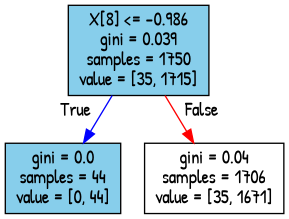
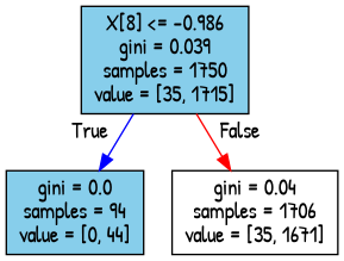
  digraph {
    fontname="Patrick Hand"
    node [shape=box style=filled fillcolor=skyblue fontname="Patrick Hand"]
    edge [labeldistance=2.5 fontname="Patrick Hand"]
    n1 [label="X[8] <= -0.986\ngini = 0.039\nsamples = 1750\nvalue = [35, 1715]"]
-   n2 [label="gini = 0.0\nsamples = 44\nvalue = [0, 44]"]
+   n2 [label="gini = 0.0\nsamples = 94\nvalue = [0, 44]"]
    n3 [label="gini = 0.04\nsamples = 1706\nvalue = [35, 1671]" fillcolor=white]
    n1 -> n2 [headlabel=True labelangle=45 color=blue]
    n1 -> n3 [headlabel=False labelangle=-45 color=red]
  }
